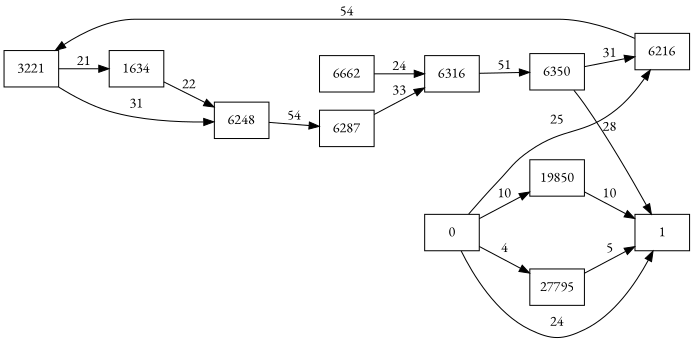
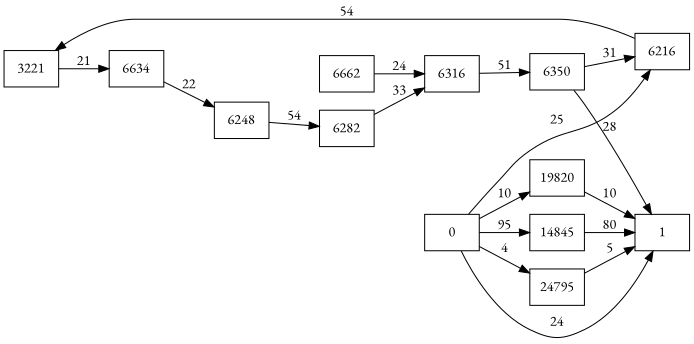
  digraph {
    fontname="EB Garamond"
    rankdir=LR
    node [fontname="EB Garamond" shape=rectangle]
    edge [fontname="EB Garamond"]
    n1 [label=3221]
    6216
    6248
-   6634 [label=1634]
-   6287
+   6634
+   6287 [label=6282]
    6316
    6350
    6662
    1
-   19820 [label=19850]
-   24795 [label=27795]
+   14845
+   19820
+   24795
    0
-   n1 -> 6248 [label=31]
    n1 -> 6634 [label=21]
    6216 -> n1 [label=54]
    6248 -> 6287 [label=54]
    6634 -> 6248 [label=22]
    6287 -> 6316 [label=33]
    6316 -> 6350 [label=51]
    6350 -> 6216 [label=31]
    6350 -> 1 [label=28]
    6662 -> 6316 [label=24]
+   14845 -> 1 [label=80]
    19820 -> 1 [label=10]
    24795 -> 1 [label=5]
    0 -> 6216 [label=25]
    0 -> 1 [label=24]
+   0 -> 14845 [label=95]
    0 -> 19820 [label=10]
    0 -> 24795 [label=4]
  }
